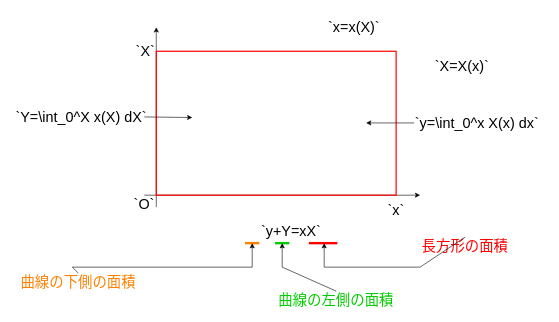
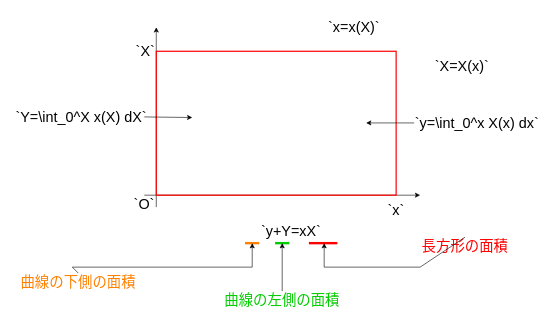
  <mxCell id="0" />
  <mxCell id="1" parent="0" />
  <mxCell id="2" value="" style="endArrow=classic;html=1;rounded=0;" parent="1" edge="1"><mxGeometry width="50" height="50" relative="1" as="geometry"><mxPoint x="260" y="345" as="sourcePoint" /><mxPoint x="260" y="45" as="targetPoint" /></mxGeometry></mxCell>
  <mxCell id="3" value="" style="endArrow=classic;html=1;rounded=0;" parent="1" edge="1"><mxGeometry width="50" height="50" relative="1" as="geometry"><mxPoint x="240" y="325" as="sourcePoint" /><mxPoint x="700" y="325" as="targetPoint" /></mxGeometry></mxCell>
  <mxCell id="4" value="`Y=\int_0^X x(X) dX`" style="text;html=1;align=center;verticalAlign=middle;whiteSpace=wrap;rounded=0;fontSize=24;" parent="1" vertex="1"><mxGeometry x="20" y="165" width="230" height="60" as="geometry" /></mxCell>
  <mxCell id="5" value="`y=\int_0^x X(x) dx`" style="text;html=1;align=center;verticalAlign=middle;whiteSpace=wrap;rounded=0;fontSize=24;" parent="1" vertex="1"><mxGeometry x="680" y="175" width="230" height="60" as="geometry" /></mxCell>
  <mxCell id="6" value="`x=x(X)`" style="text;html=1;align=center;verticalAlign=middle;whiteSpace=wrap;rounded=0;fontSize=24;" parent="1" vertex="1"><mxGeometry x="510" y="20" width="160" height="50" as="geometry" /></mxCell>
  <mxCell id="7" value="`O`" style="text;html=1;align=center;verticalAlign=middle;whiteSpace=wrap;rounded=0;fontSize=24;" parent="1" vertex="1"><mxGeometry x="210" y="325" width="60" height="30" as="geometry" /></mxCell>
  <mxCell id="8" value="`y+Y=xX`" style="text;html=1;align=center;verticalAlign=middle;whiteSpace=wrap;rounded=0;fontSize=24;" parent="1" vertex="1"><mxGeometry x="370" y="355" width="230" height="60" as="geometry" /></mxCell>
  <mxCell id="9" value="曲線の下側の面積" style="text;html=1;align=center;verticalAlign=middle;whiteSpace=wrap;rounded=0;fontSize=24;fontColor=light-dark(#ff8001, #00a200);" parent="1" vertex="1"><mxGeometry x="20" y="455" width="220" height="30" as="geometry" /></mxCell>
- <mxCell id="10" value="曲線の左側の面積" style="text;html=1;align=center;verticalAlign=middle;whiteSpace=wrap;rounded=0;fontSize=24;fontColor=light-dark(#03cc00, #ce6100);" parent="1" vertex="1"><mxGeometry x="450" y="485" width="220" height="30" as="geometry" /></mxCell>
+ <mxCell id="10" value="曲線の左側の面積" style="text;html=1;align=center;verticalAlign=middle;whiteSpace=wrap;rounded=0;fontSize=24;fontColor=light-dark(#03cc00, #ce6100);" parent="1" vertex="1"><mxGeometry x="360" y="485" width="220" height="30" as="geometry" /></mxCell>
  <mxCell id="11" value="" style="rounded=0;whiteSpace=wrap;html=1;fillColor=none;strokeColor=#FF0000;strokeWidth=2;" parent="1" vertex="1"><mxGeometry x="260" y="85" width="400" height="240" as="geometry" /></mxCell>
  <mxCell id="12" value="`X`" style="text;html=1;align=center;verticalAlign=middle;whiteSpace=wrap;rounded=0;fontSize=24;" parent="1" vertex="1"><mxGeometry x="212" y="70" width="60" height="30" as="geometry" /></mxCell>
  <mxCell id="13" value="`x`" style="text;html=1;align=center;verticalAlign=middle;whiteSpace=wrap;rounded=0;fontSize=24;" parent="1" vertex="1"><mxGeometry x="630" y="335" width="60" height="30" as="geometry" /></mxCell>
  <mxCell id="14" value="`X=X(x)`" style="text;html=1;align=center;verticalAlign=middle;whiteSpace=wrap;rounded=0;fontSize=24;" parent="1" vertex="1"><mxGeometry x="690" y="85" width="160" height="50" as="geometry" /></mxCell>
  <mxCell id="15" value="" style="endArrow=classic;html=1;rounded=0;" parent="1" edge="1"><mxGeometry width="50" height="50" relative="1" as="geometry"><mxPoint x="240" y="194.5" as="sourcePoint" /><mxPoint x="320" y="195.5" as="targetPoint" /></mxGeometry></mxCell>
  <mxCell id="16" value="" style="endArrow=classic;html=1;rounded=0;" parent="1" edge="1"><mxGeometry width="50" height="50" relative="1" as="geometry"><mxPoint x="690" y="204.5" as="sourcePoint" /><mxPoint x="610" y="204.5" as="targetPoint" /></mxGeometry></mxCell>
  <mxCell id="17" value="長方形の面積" style="text;html=1;align=center;verticalAlign=middle;whiteSpace=wrap;rounded=0;fontSize=24;fontColor=#FF0000;" parent="1" vertex="1"><mxGeometry x="665" y="395" width="220" height="30" as="geometry" /></mxCell>
  <mxCell id="18" value="" style="endArrow=none;html=1;rounded=0;exitX=0.75;exitY=1;exitDx=0;exitDy=0;strokeWidth=4;strokeColor=#FF0000;" parent="1" edge="1"><mxGeometry width="50" height="50" relative="1" as="geometry"><mxPoint x="514.5" y="405" as="sourcePoint" /><mxPoint x="562" y="405" as="targetPoint" /></mxGeometry></mxCell>
  <mxCell id="19" value="" style="endArrow=none;html=1;rounded=0;exitX=0.75;exitY=1;exitDx=0;exitDy=0;strokeWidth=4;strokeColor=#00CC00;" parent="1" edge="1"><mxGeometry width="50" height="50" relative="1" as="geometry"><mxPoint x="458.13" y="405" as="sourcePoint" /><mxPoint x="481.88" y="405" as="targetPoint" /></mxGeometry></mxCell>
  <mxCell id="20" value="" style="endArrow=none;html=1;rounded=0;exitX=0.75;exitY=1;exitDx=0;exitDy=0;strokeWidth=4;strokeColor=#FF8000;" parent="1" edge="1"><mxGeometry width="50" height="50" relative="1" as="geometry"><mxPoint x="408" y="405" as="sourcePoint" /><mxPoint x="431.75" y="405" as="targetPoint" /></mxGeometry></mxCell>
  <mxCell id="21" value="" style="endArrow=classic;html=1;rounded=0;exitX=0.5;exitY=0;exitDx=0;exitDy=0;" parent="1" source="9" edge="1"><mxGeometry width="50" height="50" relative="1" as="geometry"><mxPoint x="370" y="455" as="sourcePoint" /><mxPoint x="420" y="405" as="targetPoint" /><Array as="points"><mxPoint x="120" y="445" /><mxPoint x="420" y="445" /></Array></mxGeometry></mxCell>
  <mxCell id="22" value="" style="endArrow=classic;html=1;rounded=0;exitX=0.5;exitY=0;exitDx=0;exitDy=0;" parent="1" source="10" edge="1"><mxGeometry width="50" height="50" relative="1" as="geometry"><mxPoint x="420" y="455" as="sourcePoint" /><mxPoint x="470" y="405" as="targetPoint" /><Array as="points"><mxPoint x="470" y="445" /></Array></mxGeometry></mxCell>
  <mxCell id="23" value="" style="endArrow=classic;html=1;rounded=0;exitX=0.5;exitY=0;exitDx=0;exitDy=0;" parent="1" source="17" edge="1"><mxGeometry width="50" height="50" relative="1" as="geometry"><mxPoint x="490" y="455" as="sourcePoint" /><mxPoint x="540" y="405" as="targetPoint" /><Array as="points"><mxPoint x="700" y="445" /><mxPoint x="540" y="445" /></Array></mxGeometry></mxCell>
